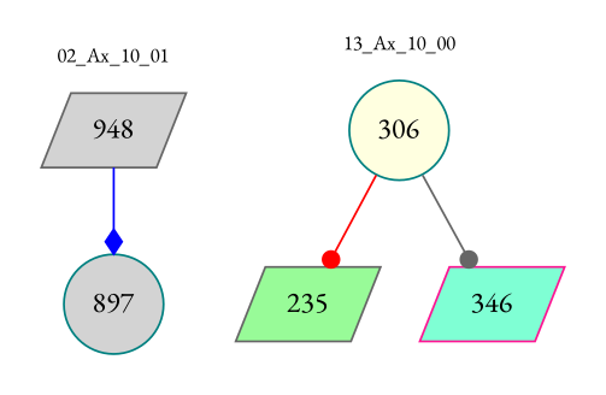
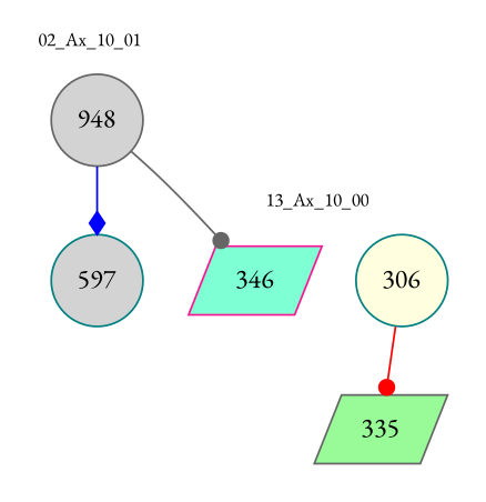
  digraph {
    fontname="EB Garamond"
    node [color=gray40 fillcolor=lightgrey fontname="EB Garamond" shape=circle style=filled]
    edge [arrowhead=dot fontname="EB Garamond" style=solid]
-   n1 [label=948 shape=parallelogram]
-   n2 [color=teal label=897]
-   n3 [fillcolor=palegreen label=235 shape=parallelogram]
+   n1 [label=948]
+   n2 [color=teal label=597]
+   n3 [fillcolor=palegreen label=335 shape=parallelogram]
    n4 [color=teal fillcolor=lightyellow label=306]
    n5 [color=deeppink fillcolor=aquamarine label=346 shape=parallelogram]
    subgraph cluster_1 {
      color=white
      fontsize=10
      label="02_Ax_10_01"
      n1
      n2
    }
    subgraph cluster_2 {
      color=white
      fontsize=10
      label="13_Ax_10_00"
      n3
      n4
      n5
    }
    n1 -> n2 [arrowhead=diamond color=blue]
    n4 -> n3 [color=red]
-   n4 -> n5 [color=gray40]
+   n1 -> n5 [color=gray40]
  }
